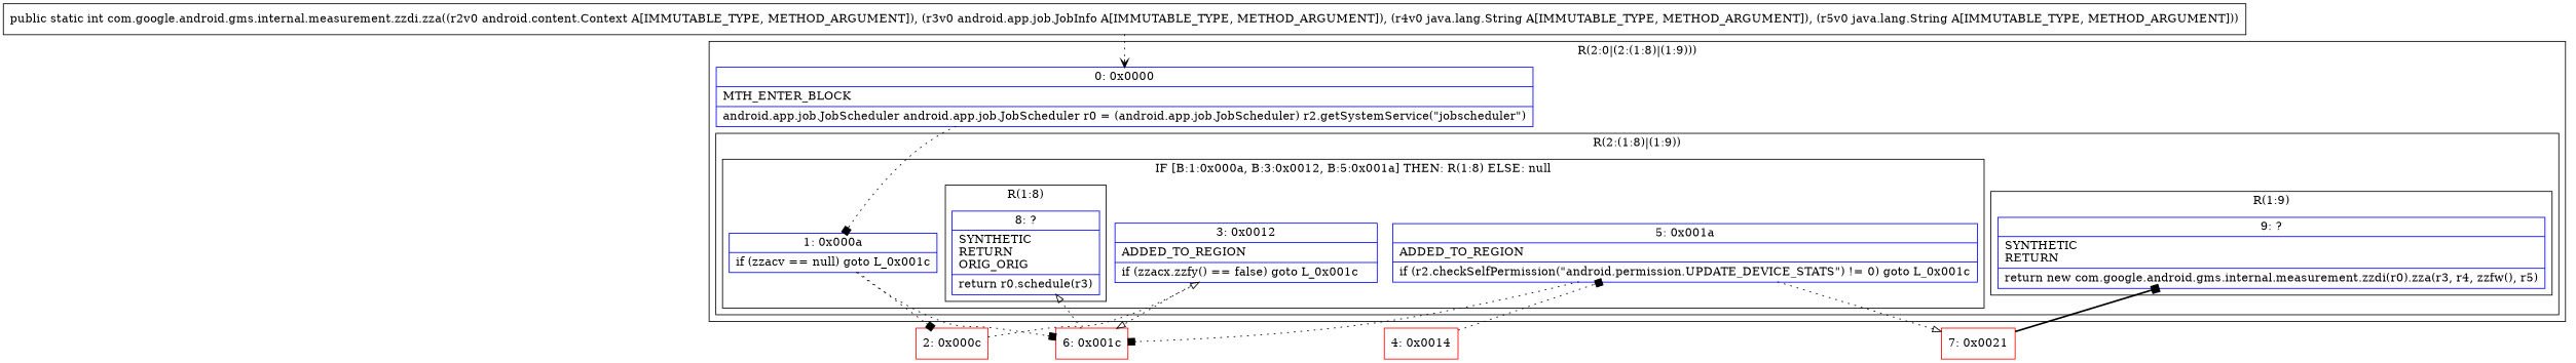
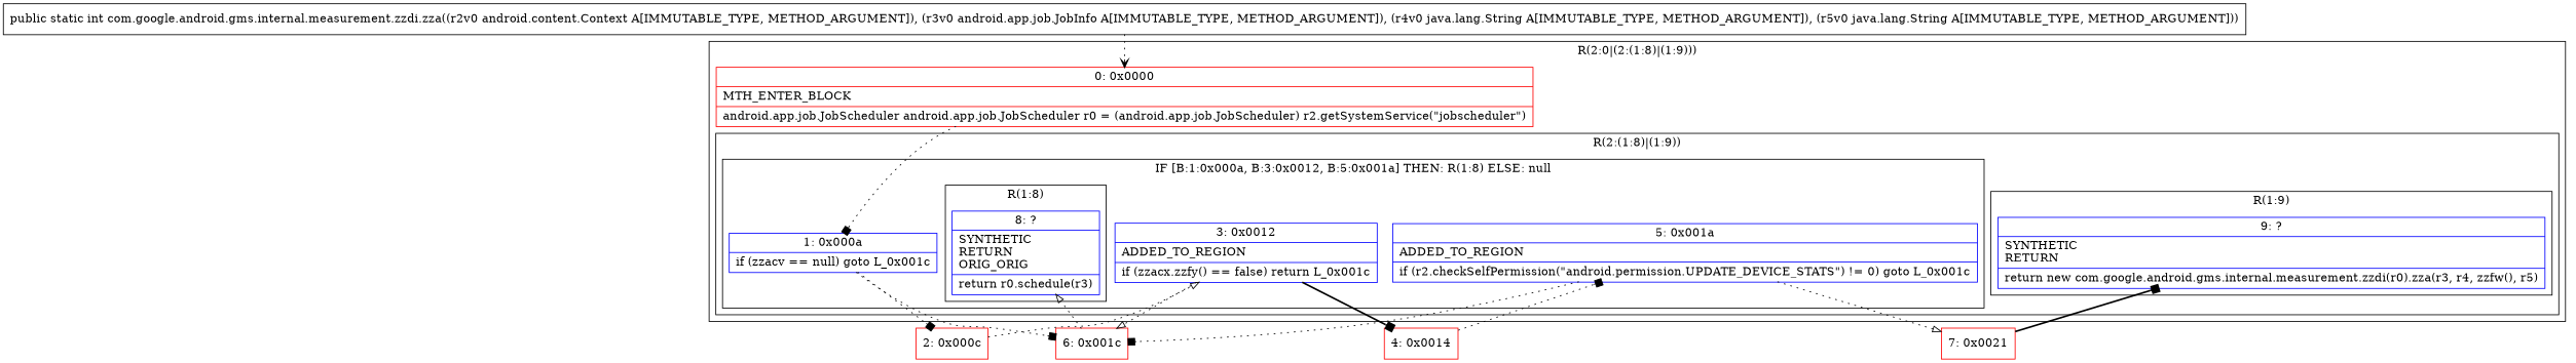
  digraph {
    node [color=blue shape=record]
    edge [arrowhead=box style=dotted]
    n1 [label="{8\:\ ?|SYNTHETIC\lRETURN\lORIG_ORIG\l|return r0.schedule(r3)\l}"]
    n2 [label="{1\:\ 0x000a|if (zzacv == null) goto L_0x001c\l}"]
-   n3 [label="{3\:\ 0x0012|ADDED_TO_REGION\l|if (zzacx.zzfy() == false) goto L_0x001c\l}"]
+   n3 [label="{3\:\ 0x0012|ADDED_TO_REGION\l|if (zzacx.zzfy() == false) return L_0x001c\l}"]
    n4 [label="{5\:\ 0x001a|ADDED_TO_REGION\l|if (r2.checkSelfPermission(\"android.permission.UPDATE_DEVICE_STATS\") != 0) goto L_0x001c\l}"]
    n5 [label="{9\:\ ?|SYNTHETIC\lRETURN\l|return new com.google.android.gms.internal.measurement.zzdi(r0).zza(r3, r4, zzfw(), r5)\l}"]
-   n6 [label="{0\:\ 0x0000|MTH_ENTER_BLOCK\l|android.app.job.JobScheduler android.app.job.JobScheduler r0 = (android.app.job.JobScheduler) r2.getSystemService(\"jobscheduler\")\l}"]
+   n6 [color=red label="{0\:\ 0x0000|MTH_ENTER_BLOCK\l|android.app.job.JobScheduler android.app.job.JobScheduler r0 = (android.app.job.JobScheduler) r2.getSystemService(\"jobscheduler\")\l}"]
    n7 [color=red label="{2\:\ 0x000c}"]
    n8 [color=red label="{6\:\ 0x001c}"]
    n9 [color=red label="{4\:\ 0x0014}"]
    n10 [color=red label="{7\:\ 0x0021}"]
    n11 [label="{public static int com.google.android.gms.internal.measurement.zzdi.zza((r2v0 android.content.Context A[IMMUTABLE_TYPE, METHOD_ARGUMENT]), (r3v0 android.app.job.JobInfo A[IMMUTABLE_TYPE, METHOD_ARGUMENT]), (r4v0 java.lang.String A[IMMUTABLE_TYPE, METHOD_ARGUMENT]), (r5v0 java.lang.String A[IMMUTABLE_TYPE, METHOD_ARGUMENT])) }" color=""]
    subgraph cluster_1 {
      label="R(2:0|(2:(1:8)|(1:9)))"
      n6
      subgraph cluster_2 {
        label="R(2:(1:8)|(1:9))"
        subgraph cluster_3 {
          label="IF [B:1:0x000a, B:3:0x0012, B:5:0x001a] THEN: R(1:8) ELSE: null"
          n2
          n3
          n4
          subgraph cluster_4 {
            label="R(1:8)"
            n1
          }
        }
        subgraph cluster_5 {
          label="R(1:9)"
          n5
        }
      }
    }
    n2 -> n7
    n2 -> n8
    n3 -> n8 [arrowhead=onormal]
+   n3 -> n9 [style=bold]
    n4 -> n8
    n4 -> n10 [arrowhead=onormal]
    n6 -> n2
    n7 -> n3 [arrowhead=onormal]
    n8 -> n1 [arrowhead=onormal]
    n9 -> n4
    n10 -> n5 [style=bold]
    n11 -> n6 [arrowhead=vee]
  }
